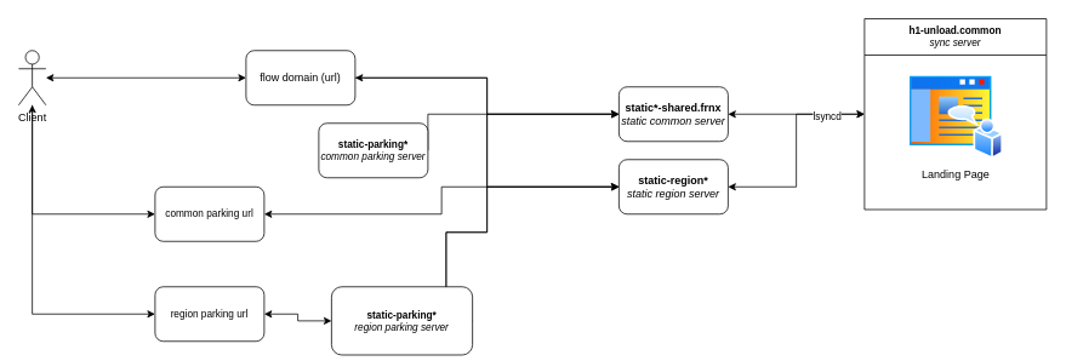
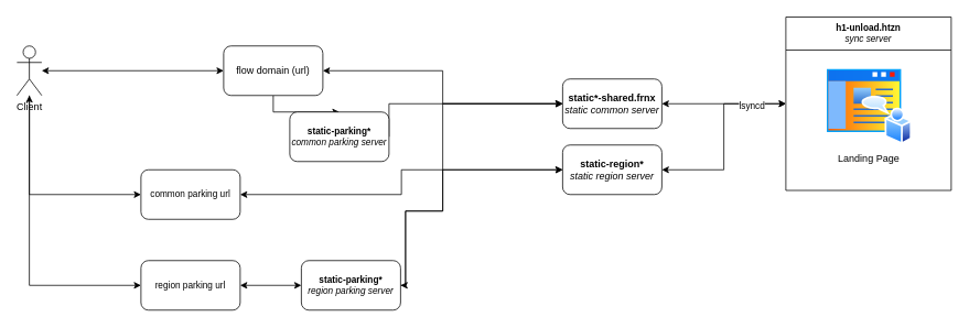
  <mxCell id="0" />
  <mxCell id="1" parent="0" />
  <mxCell id="2" style="edgeStyle=orthogonalEdgeStyle;rounded=0;orthogonalLoop=1;jettySize=auto;html=1;entryX=0;entryY=0.5;entryDx=0;entryDy=0;startArrow=classic;startFill=1;" edge="1" parent="1" source="4" target="7"><mxGeometry relative="1" as="geometry" /></mxCell>
  <mxCell id="3" style="edgeStyle=orthogonalEdgeStyle;rounded=0;orthogonalLoop=1;jettySize=auto;html=1;entryX=0;entryY=0.5;entryDx=0;entryDy=0;" edge="1" parent="1" source="4" target="22"><mxGeometry relative="1" as="geometry"><Array as="points"><mxPoint x="35" y="235" /></Array></mxGeometry></mxCell>
  <mxCell id="4" value="Client" style="shape=umlActor;verticalLabelPosition=bottom;verticalAlign=top;html=1;outlineConnect=0;" vertex="1" parent="1"><mxGeometry x="20" y="55" width="30" height="60" as="geometry" /></mxCell>
  <mxCell id="5" style="edgeStyle=orthogonalEdgeStyle;rounded=0;orthogonalLoop=1;jettySize=auto;html=1;entryX=0;entryY=0.5;entryDx=0;entryDy=0;fontSize=10;startArrow=classic;startFill=1;" edge="1" parent="1" source="7" target="17"><mxGeometry relative="1" as="geometry"><mxPoint x="590" y="125" as="targetPoint" /></mxGeometry></mxCell>
- <mxCell id="6" style="edgeStyle=orthogonalEdgeStyle;rounded=0;orthogonalLoop=1;jettySize=auto;html=1;entryX=0;entryY=0.5;entryDx=0;entryDy=0;" edge="1" parent="1" source="7" target="20"><mxGeometry relative="1" as="geometry" /></mxCell>
+ <mxCell id="6" style="edgeStyle=orthogonalEdgeStyle;rounded=0;orthogonalLoop=1;jettySize=auto;html=1;" edge="1" parent="1" source="7" target="24"><mxGeometry relative="1" as="geometry" /></mxCell>
  <mxCell id="7" value="flow domain (url)" style="rounded=1;whiteSpace=wrap;html=1;" vertex="1" parent="1"><mxGeometry x="270" y="55" width="120" height="60" as="geometry" /></mxCell>
  <mxCell id="8" style="edgeStyle=orthogonalEdgeStyle;rounded=0;orthogonalLoop=1;jettySize=auto;html=1;entryX=0;entryY=0.5;entryDx=0;entryDy=0;startArrow=classic;startFill=1;" edge="1" parent="1" source="10" target="13"><mxGeometry relative="1" as="geometry" /></mxCell>
  <mxCell id="9" style="edgeStyle=orthogonalEdgeStyle;rounded=0;orthogonalLoop=1;jettySize=auto;html=1;startArrow=classic;startFill=1;" edge="1" parent="1" source="10" target="4"><mxGeometry relative="1" as="geometry" /></mxCell>
  <mxCell id="10" value="region parking url" style="rounded=1;whiteSpace=wrap;html=1;fontSize=11;" vertex="1" parent="1"><mxGeometry x="170" y="315" width="120" height="60" as="geometry" /></mxCell>
  <mxCell id="11" style="edgeStyle=orthogonalEdgeStyle;rounded=0;orthogonalLoop=1;jettySize=auto;html=1;entryX=0;entryY=0.5;entryDx=0;entryDy=0;startArrow=classic;startFill=1;exitX=1;exitY=0.5;exitDx=0;exitDy=0;" edge="1" parent="1" source="13" target="17"><mxGeometry relative="1" as="geometry"><mxPoint x="485" y="255.043" as="sourcePoint" /><mxPoint x="675" y="125" as="targetPoint" /><Array as="points"><mxPoint x="490" y="255" /><mxPoint x="535" y="255" /><mxPoint x="535" y="125" /></Array></mxGeometry></mxCell>
  <mxCell id="12" style="edgeStyle=orthogonalEdgeStyle;rounded=0;orthogonalLoop=1;jettySize=auto;html=1;entryX=0;entryY=0.5;entryDx=0;entryDy=0;exitX=1;exitY=0.5;exitDx=0;exitDy=0;" edge="1" parent="1" source="13" target="20"><mxGeometry relative="1" as="geometry"><mxPoint x="495" y="255.043" as="sourcePoint" /><mxPoint x="685" y="205" as="targetPoint" /><Array as="points"><mxPoint x="490" y="255" /><mxPoint x="535" y="255" /><mxPoint x="535" y="205" /></Array></mxGeometry></mxCell>
- <mxCell id="13" value="&lt;div&gt;&lt;b&gt;static-parking*&lt;/b&gt;&lt;/div&gt;&lt;div&gt;&lt;i&gt;region parking server&lt;/i&gt;&lt;/div&gt;" style="rounded=1;whiteSpace=wrap;html=1;fontSize=11;" vertex="1" parent="1"><mxGeometry x="364" y="315" width="155" height="75" as="geometry" /></mxCell>
- <mxCell id="14" value="h1-unload.common&lt;div&gt;&lt;i&gt;&lt;span style=&quot;font-weight: normal;&quot;&gt;sync server&lt;/span&gt;&lt;/i&gt;&lt;/div&gt;" style="swimlane;whiteSpace=wrap;html=1;fontSize=11;startSize=40;" vertex="1" parent="1"><mxGeometry x="950" y="20" width="200" height="210" as="geometry" /></mxCell>
+ <mxCell id="13" value="&lt;div&gt;&lt;b&gt;static-parking*&lt;/b&gt;&lt;/div&gt;&lt;div&gt;&lt;i&gt;region parking server&lt;/i&gt;&lt;/div&gt;" style="rounded=1;whiteSpace=wrap;html=1;fontSize=11;" vertex="1" parent="1"><mxGeometry x="364" y="315" width="120" height="60" as="geometry" /></mxCell>
+ <mxCell id="14" value="h1-unload.htzn&lt;div&gt;&lt;i&gt;&lt;span style=&quot;font-weight: normal;&quot;&gt;sync server&lt;/span&gt;&lt;/i&gt;&lt;/div&gt;" style="swimlane;whiteSpace=wrap;html=1;fontSize=11;startSize=40;" vertex="1" parent="1"><mxGeometry x="950" y="20" width="200" height="210" as="geometry" /></mxCell>
  <mxCell id="15" value="Landing Page" style="image;aspect=fixed;perimeter=ellipsePerimeter;html=1;align=center;shadow=0;dashed=0;spacingTop=3;image=img/lib/active_directory/home_page.svg;" vertex="1" parent="14"><mxGeometry x="47.22" y="60" width="105.56" height="95" as="geometry" /></mxCell>
  <mxCell id="16" style="edgeStyle=orthogonalEdgeStyle;rounded=0;orthogonalLoop=1;jettySize=auto;html=1;entryX=0;entryY=0.5;entryDx=0;entryDy=0;startArrow=classic;startFill=1;" edge="1" parent="1" source="17" target="14"><mxGeometry relative="1" as="geometry" /></mxCell>
  <mxCell id="17" value="&lt;b&gt;static*-shared.frnx&lt;/b&gt;&lt;br&gt;&lt;i&gt;static common server&lt;/i&gt;" style="rounded=1;whiteSpace=wrap;html=1;" vertex="1" parent="1"><mxGeometry x="680" y="95" width="120" height="60" as="geometry" /></mxCell>
  <mxCell id="18" style="edgeStyle=orthogonalEdgeStyle;rounded=0;orthogonalLoop=1;jettySize=auto;html=1;entryX=0;entryY=0.5;entryDx=0;entryDy=0;startArrow=classic;startFill=1;" edge="1" parent="1" source="20" target="14"><mxGeometry relative="1" as="geometry" /></mxCell>
  <mxCell id="19" value="lsyncd" style="edgeLabel;html=1;align=center;verticalAlign=middle;resizable=0;points=[];" vertex="1" connectable="0" parent="18"><mxGeometry x="0.632" y="-2" relative="1" as="geometry"><mxPoint as="offset" /></mxGeometry></mxCell>
  <mxCell id="20" value="&lt;b&gt;&lt;span class=&quot;s1&quot;&gt;static-region&lt;/span&gt;*&lt;/b&gt;&lt;br&gt;&lt;i&gt;static region server&lt;/i&gt;" style="rounded=1;whiteSpace=wrap;html=1;" vertex="1" parent="1"><mxGeometry x="680" y="175" width="120" height="60" as="geometry" /></mxCell>
  <mxCell id="21" style="edgeStyle=orthogonalEdgeStyle;rounded=0;orthogonalLoop=1;jettySize=auto;html=1;startArrow=classic;startFill=1;" edge="1" parent="1" source="22" target="20"><mxGeometry relative="1" as="geometry" /></mxCell>
  <mxCell id="22" value="common parking url" style="rounded=1;whiteSpace=wrap;html=1;fontSize=11;" vertex="1" parent="1"><mxGeometry x="170" y="205" width="120" height="60" as="geometry" /></mxCell>
  <mxCell id="23" style="edgeStyle=orthogonalEdgeStyle;rounded=0;orthogonalLoop=1;jettySize=auto;html=1;entryX=0;entryY=0.5;entryDx=0;entryDy=0;exitX=1;exitY=0.5;exitDx=0;exitDy=0;" edge="1" parent="1" source="24" target="17"><mxGeometry relative="1" as="geometry"><Array as="points"><mxPoint x="470" y="125" /></Array></mxGeometry></mxCell>
  <mxCell id="24" value="&lt;div&gt;&lt;b&gt;static-parking*&lt;/b&gt;&lt;/div&gt;&lt;div&gt;&lt;i&gt;common parking server&lt;/i&gt;&lt;/div&gt;" style="rounded=1;whiteSpace=wrap;html=1;fontSize=11;" vertex="1" parent="1"><mxGeometry x="350" y="135" width="120" height="60" as="geometry" /></mxCell>
